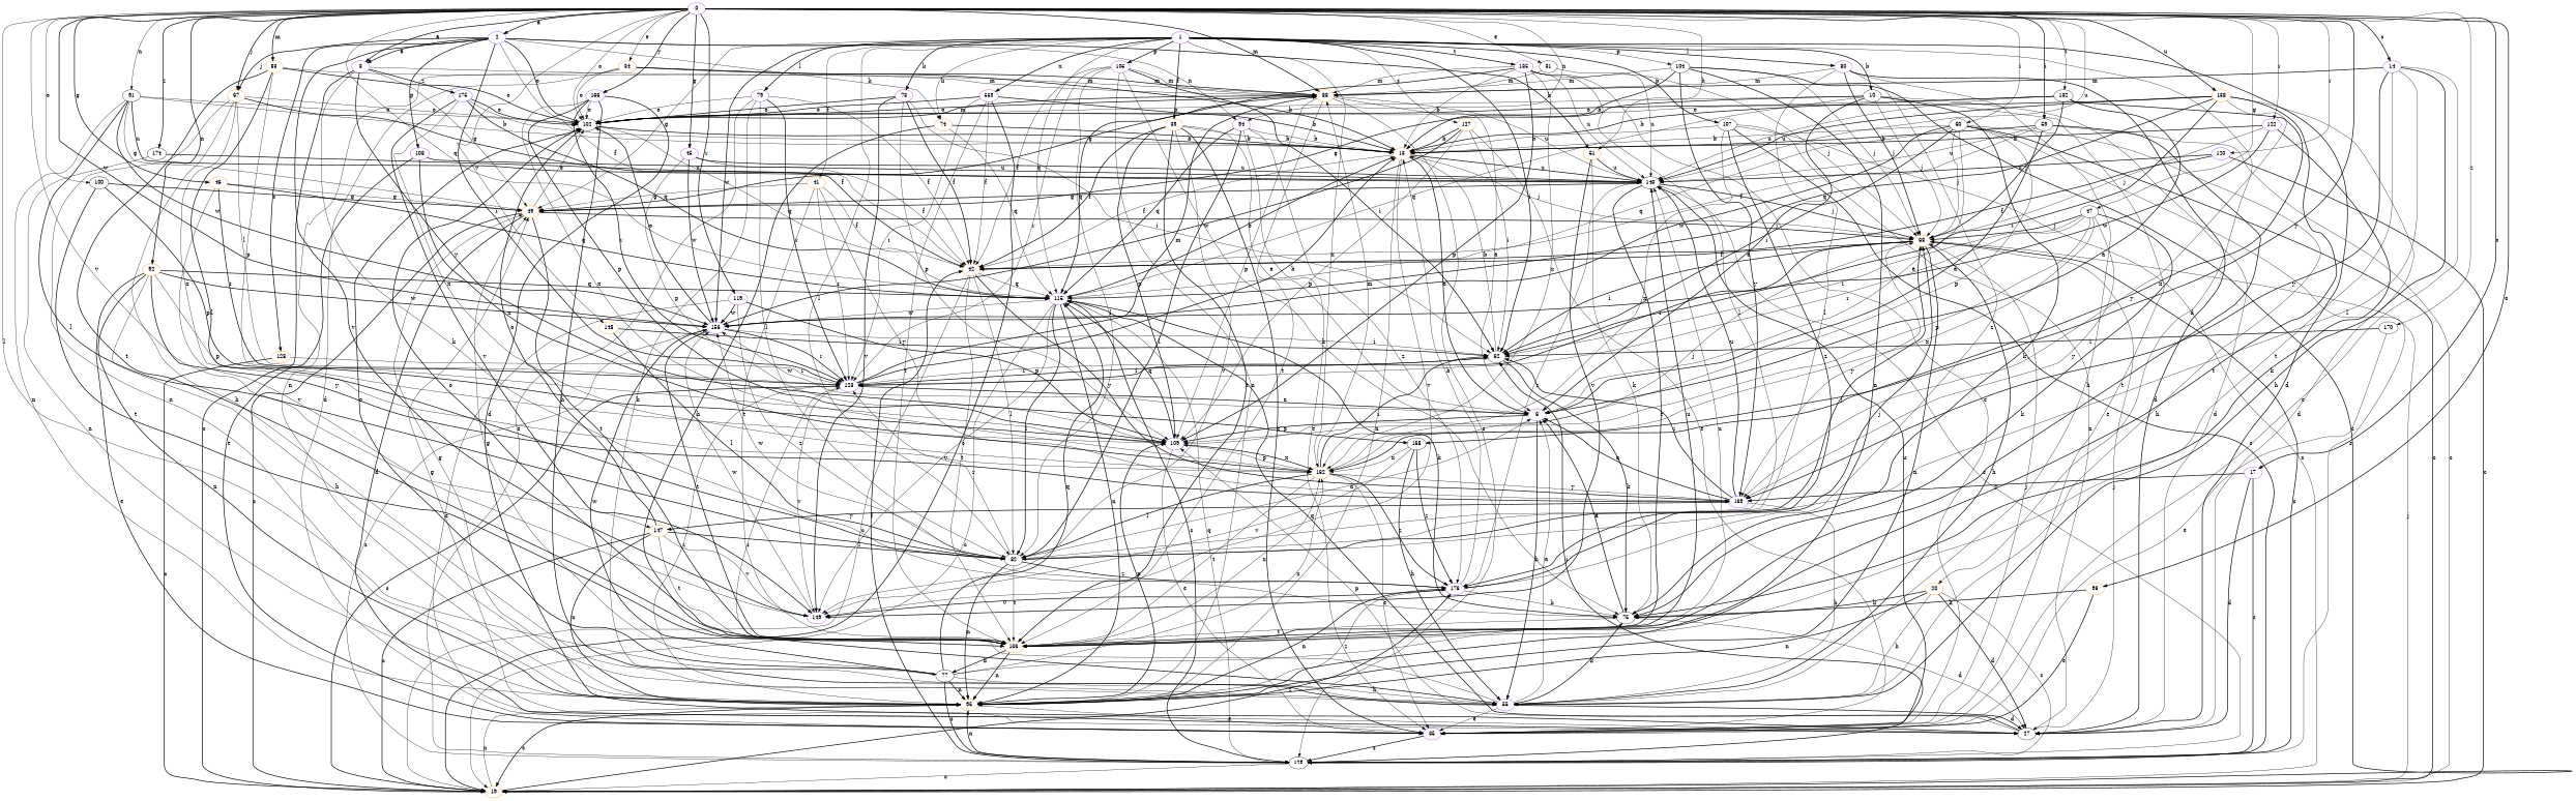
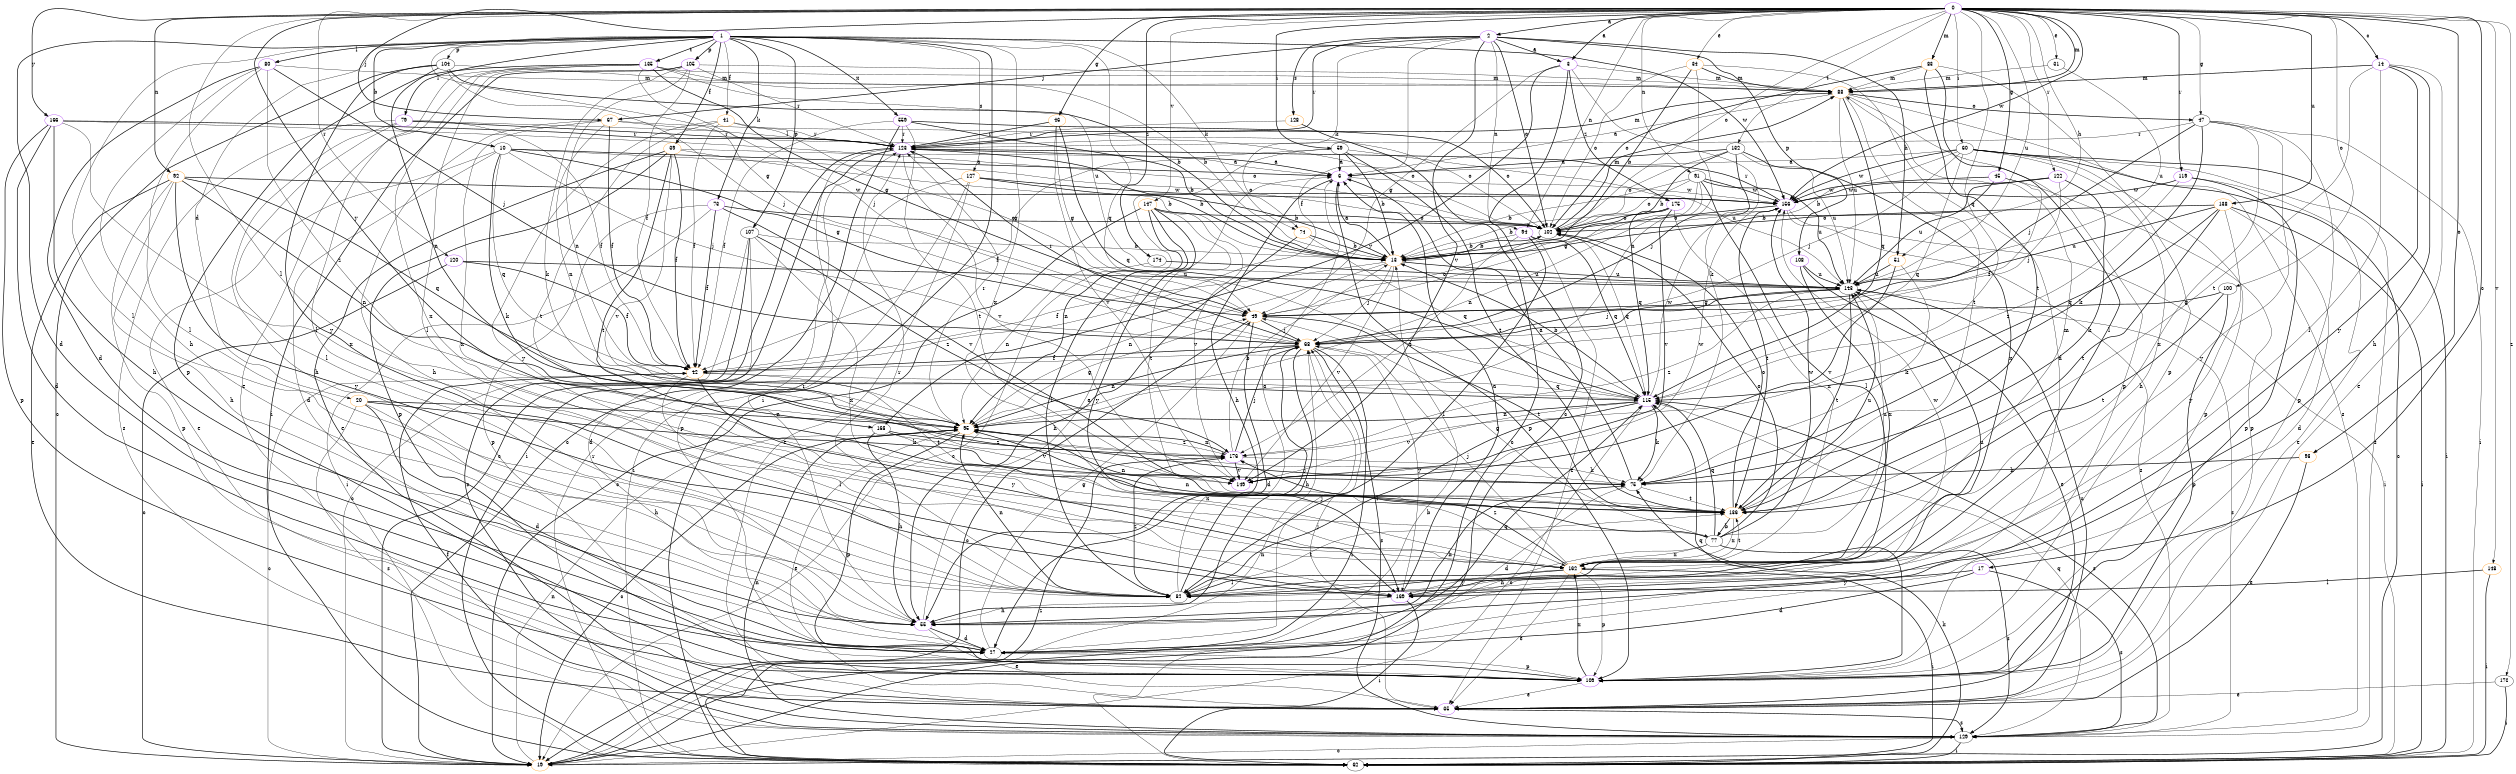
  strict digraph {
    node [color=purple]
    edge [style=bold]
    0
    2
    3
    14
    17
    31 [color=black]
    34 [color=darkorange]
    45
    46 [color=darkorange]
    47 [color=black]
    51 [color=darkorange]
    59 [color=black]
    60 [color=black]
    67 [color=darkorange]
    77 [color=black]
    83 [color=darkorange]
    88 [color=darkorange]
    91 [color=black]
    92 [color=darkorange]
    94
    98 [color=darkorange]
    100 [color=black]
    102 [color=black]
    115
    119
    120
    122
    132 [color=black]
    138 [color=darkorange]
    143 [color=black]
    147 [color=darkorange]
    148 [color=darkorange]
    156
    166
    168 [color=black]
    170 [color=black]
    n37 [color=black label=174]
    74 [color=darkorange]
    42 [color=darkorange]
    108
    123
    128 [color=darkorange]
    149
    49 [color=darkorange]
    19 [color=darkorange]
    75 [color=black]
    175
    82 [color=black]
    55
    35
    136 [color=darkorange]
    169
    27 [color=black]
    129 [color=black]
    13 [color=darkorange]
    95 [color=darkorange]
    109
    62 [color=black]
    162 [color=darkorange]
    68 [color=darkorange]
    6
    176
    1
    10 [color=black]
    20 [color=darkorange]
    39 [color=darkorange]
    41 [color=darkorange]
    73
    79
    80
    104 [color=black]
    105
    107 [color=black]
    127 [color=darkorange]
    135
    n76 [label=559]
    0 -> 2 [label=a]
    0 -> 3 [label=a]
    0 -> 14 [label=c]
    0 -> 17 [label=c]
    0 -> 31 [label=e style=solid]
    0 -> 34 [label=e style=solid]
    0 -> 45 [label=g]
    0 -> 46 [label=g]
    0 -> 47 [label=g style=solid]
    0 -> 51 [label=h style=solid]
    0 -> 59 [label=i]
    0 -> 60 [label=i style=solid]
    0 -> 67 [label=j]
    0 -> 77 [label=l style=solid]
    0 -> 83 [label=m]
    0 -> 88 [label=m]
    0 -> 91 [label=n style=solid]
    0 -> 92 [label=n]
    0 -> 94 [label=n style=solid]
    0 -> 98 [label=o]
    0 -> 100 [label=o style=solid]
    0 -> 102 [label=o style=solid]
    0 -> 115 [label=q style=solid]
    0 -> 119 [label=r]
    0 -> 120 [label=r style=solid]
    0 -> 122 [label=r style=solid]
    0 -> 132 [label=t style=solid]
    0 -> 138 [label=u]
    0 -> 143 [label=u style=solid]
    0 -> 147 [label=v style=solid]
    0 -> 148 [label=v style=solid]
    0 -> 156 [label=w]
    0 -> 166 [label=y]
    0 -> 168 [label=y]
    0 -> 170 [label=z style=solid]
    0 -> n37 [label=z]
    2 -> 3 [label=a]
    2 -> 51 [label=h]
    2 -> 67 [label=j]
    2 -> 94 [label=n style=solid]
    2 -> 102 [label=o]
    2 -> 74 [label=k style=solid]
    2 -> 42 [label=f style=solid]
    2 -> 108 [label=p]
    2 -> 123 [label=r]
    2 -> 128 [label=s]
    2 -> 149 [label=v]
    3 -> 88 [label=m style=solid]
    3 -> 168 [label=y]
    3 -> 49 [label=g style=solid]
    3 -> 19 [label=c]
    3 -> 75 [label=k style=solid]
    3 -> 175 [label=z]
    14 -> 88 [label=m]
    14 -> 82 [label=l style=solid]
    14 -> 55 [label=h]
    14 -> 35 [label=e style=solid]
    14 -> 136 [label=t style=solid]
    14 -> 169 [label=y]
    17 -> 169 [label=y]
    17 -> 27 [label=d]
    17 -> 129 [label=s]
    31 -> 88 [label=m style=solid]
    31 -> 143 [label=u style=solid]
    34 -> 88 [label=m]
    34 -> 102 [label=o style=solid]
    34 -> 27 [label=d style=solid]
    34 -> 13 [label=b]
    34 -> 95 [label=n style=solid]
    45 -> 143 [label=u]
    45 -> 156 [label=w]
    45 -> 42 [label=f style=solid]
    45 -> 109 [label=p style=solid]
    46 -> 115 [label=q]
    46 -> 123 [label=r]
    46 -> 149 [label=v style=solid]
    46 -> 49 [label=g style=solid]
    47 -> 123 [label=r style=solid]
    47 -> 75 [label=k]
    47 -> 169 [label=y style=solid]
    47 -> 109 [label=p style=solid]
    47 -> 62 [label=i style=solid]
    47 -> 162 [label=x style=solid]
    47 -> 68 [label=j]
    51 -> 143 [label=u]
    51 -> 149 [label=v]
    51 -> 75 [label=k style=solid]
    59 -> 143 [label=u style=solid]
    59 -> 42 [label=f style=solid]
    59 -> 19 [label=c style=solid]
    59 -> 136 [label=t]
    59 -> 13 [label=b]
    59 -> 6 [label=a]
    60 -> 115 [label=q style=solid]
    60 -> 156 [label=w]
    60 -> 19 [label=c]
    60 -> 55 [label=h style=solid]
    60 -> 129 [label=s style=solid]
    60 -> 13 [label=b style=solid]
    60 -> 109 [label=p style=solid]
    60 -> 62 [label=i]
    60 -> 68 [label=j style=solid]
    60 -> 6 [label=a style=solid]
    67 -> 102 [label=o style=solid]
    67 -> 42 [label=f]
    67 -> 123 [label=l style=solid]
    67 -> 55 [label=h style=solid]
    67 -> 95 [label=n style=solid]
    67 -> 162 [label=x style=solid]
    77 -> 102 [label=o]
    77 -> 115 [label=q]
    77 -> 143 [label=u style=solid]
    77 -> 156 [label=w]
    77 -> 49 [label=g style=solid]
    77 -> 55 [label=h style=solid]
    77 -> 129 [label=s]
    77 -> 95 [label=n]
    77 -> 162 [label=x style=solid]
    83 -> 88 [label=m style=solid]
    83 -> 102 [label=o]
    83 -> 82 [label=l]
    83 -> 136 [label=t]
    83 -> 109 [label=p style=solid]
-   88 -> 102 [label=o]
+   88 -> 47 [label=o]
    88 -> 115 [label=q]
    88 -> 143 [label=u style=solid]
    88 -> 136 [label=t style=solid]
    88 -> 129 [label=s style=solid]
    88 -> 109 [label=p style=solid]
    88 -> 6 [label=a style=solid]
    91 -> 102 [label=o style=solid]
    91 -> 143 [label=u]
    91 -> 156 [label=w]
    91 -> 49 [label=g style=solid]
    91 -> 82 [label=l]
    91 -> 13 [label=b style=solid]
    91 -> 95 [label=n style=solid]
    92 -> 115 [label=q]
    92 -> 156 [label=w]
    92 -> 55 [label=h style=solid]
    92 -> 35 [label=e]
    92 -> 169 [label=y]
    92 -> 95 [label=n]
    92 -> 109 [label=p style=solid]
    94 -> 115 [label=q]
    94 -> 82 [label=l]
    94 -> 35 [label=e style=solid]
    94 -> 13 [label=b style=solid]
    94 -> 176 [label=z style=solid]
    98 -> 75 [label=k]
    98 -> 35 [label=e]
    100 -> 49 [label=g]
    100 -> 136 [label=t]
    100 -> 109 [label=p]
    102 -> 88 [label=m]
    102 -> 115 [label=q style=solid]
    102 -> 13 [label=b]
    115 -> 156 [label=w style=solid]
    115 -> 149 [label=v style=solid]
    115 -> 19 [label=c style=solid]
    115 -> 75 [label=k]
    115 -> 82 [label=l]
    115 -> 129 [label=s]
    115 -> 13 [label=b]
    115 -> 95 [label=n]
    119 -> 156 [label=w]
    119 -> 35 [label=e style=solid]
    119 -> 109 [label=p]
    119 -> 176 [label=z style=solid]
    120 -> 143 [label=u]
    120 -> 42 [label=f]
    120 -> 19 [label=c]
    122 -> 156 [label=w]
    122 -> 75 [label=k]
    122 -> 13 [label=b]
    122 -> 68 [label=j style=solid]
    132 -> 102 [label=o style=solid]
    132 -> 143 [label=u style=solid]
    132 -> 13 [label=b]
    132 -> 162 [label=x]
    132 -> 68 [label=j]
    132 -> 6 [label=a]
    138 -> 102 [label=o]
    138 -> 115 [label=q]
    138 -> 143 [label=u]
    138 -> 136 [label=t]
    138 -> 169 [label=y style=solid]
    138 -> 27 [label=d style=solid]
    138 -> 62 [label=i]
    143 -> 49 [label=g]
    143 -> 136 [label=t]
    143 -> 129 [label=s style=solid]
    143 -> 68 [label=j]
    143 -> 176 [label=z style=solid]
    147 -> 102 [label=o]
    147 -> 149 [label=v style=solid]
    147 -> 19 [label=c]
    147 -> 82 [label=l]
    147 -> 136 [label=t style=solid]
-   169 -> 147 [label=y]
+   147 -> 169 [label=y]
    147 -> 95 [label=n]
    148 -> 82 [label=l]
    148 -> 62 [label=i]
    156 -> 102 [label=o]
    156 -> 123 [label=r]
    156 -> 136 [label=t]
    156 -> 129 [label=s style=solid]
    156 -> 62 [label=i style=solid]
    166 -> 102 [label=o style=solid]
    166 -> 123 [label=r]
    166 -> 55 [label=h]
    166 -> 27 [label=d]
    166 -> 109 [label=p]
    166 -> 162 [label=x style=solid]
    168 -> 149 [label=v style=solid]
    168 -> 55 [label=h]
    168 -> 162 [label=x style=solid]
    168 -> 176 [label=z]
    170 -> 35 [label=e style=solid]
    170 -> 62 [label=i]
    n37 -> 143 [label=u]
    n37 -> 95 [label=n style=solid]
    74 -> 115 [label=q style=solid]
    74 -> 55 [label=h]
    74 -> 13 [label=b]
    42 -> 115 [label=q style=solid]
    42 -> 19 [label=c style=solid]
    42 -> 82 [label=l style=solid]
    42 -> 136 [label=t style=solid]
    42 -> 169 [label=y]
    108 -> 143 [label=u]
    108 -> 35 [label=e]
    108 -> 162 [label=x]
    123 -> 88 [label=m]
    123 -> 149 [label=v style=solid]
    123 -> 19 [label=c]
    123 -> 13 [label=b]
    123 -> 62 [label=i]
    123 -> 6 [label=a]
    128 -> 123 [label=r style=solid]
    128 -> 19 [label=c]
    149 -> 156 [label=w style=solid]
    49 -> 102 [label=o style=solid]
    49 -> 19 [label=c]
    49 -> 136 [label=t]
    49 -> 27 [label=d]
    49 -> 68 [label=j]
    19 -> 95 [label=n style=solid]
-   19 -> 68 [label=j style=solid]
+   19 -> 68 [label=n style=solid]
    19 -> 176 [label=z]
    75 -> 136 [label=t style=solid]
    75 -> 27 [label=d style=solid]
    75 -> 6 [label=a]
    175 -> 102 [label=o]
    175 -> 115 [label=q]
    175 -> 149 [label=v]
    175 -> 13 [label=b style=solid]
    175 -> 162 [label=x style=solid]
    82 -> 156 [label=w style=solid]
    82 -> 123 [label=r style=solid]
    82 -> 136 [label=t style=solid]
    82 -> 95 [label=n]
    82 -> 68 [label=j]
    82 -> 6 [label=a style=solid]
    82 -> 176 [label=z]
    55 -> 123 [label=r style=solid]
    55 -> 75 [label=k]
    55 -> 35 [label=e style=solid]
    55 -> 27 [label=d]
    55 -> 6 [label=a style=solid]
    35 -> 143 [label=u]
    35 -> 129 [label=s]
    35 -> 68 [label=j style=solid]
    136 -> 77 [label=b]
    136 -> 102 [label=o]
    136 -> 143 [label=u]
    136 -> 95 [label=n]
    136 -> 162 [label=x style=solid]
    169 -> 143 [label=u]
    169 -> 55 [label=h style=solid]
    169 -> 62 [label=i]
    169 -> 6 [label=a]
    27 -> 115 [label=q]
    27 -> 49 [label=g style=solid]
    27 -> 109 [label=p style=solid]
    27 -> 68 [label=j style=solid]
    129 -> 115 [label=q style=solid]
    129 -> 42 [label=f]
    129 -> 19 [label=c style=solid]
    129 -> 95 [label=n]
    129 -> 62 [label=i]
    13 -> 143 [label=u]
    13 -> 42 [label=f style=solid]
    13 -> 149 [label=v style=solid]
    13 -> 95 [label=n style=solid]
    13 -> 68 [label=j style=solid]
    13 -> 6 [label=a]
    95 -> 123 [label=r style=solid]
    95 -> 49 [label=g style=solid]
    95 -> 19 [label=c]
    95 -> 35 [label=e style=solid]
    95 -> 109 [label=p]
    95 -> 176 [label=z style=solid]
    109 -> 115 [label=q]
    109 -> 35 [label=e style=solid]
    109 -> 162 [label=x]
    62 -> 123 [label=r style=solid]
    62 -> 75 [label=k]
    62 -> 13 [label=b style=solid]
    162 -> 88 [label=m style=solid]
    162 -> 82 [label=l]
    162 -> 35 [label=e style=solid]
    162 -> 136 [label=t style=solid]
    162 -> 169 [label=y style=solid]
    162 -> 109 [label=p style=solid]
    162 -> 62 [label=i]
    162 -> 68 [label=j style=solid]
    162 -> 176 [label=z]
    68 -> 42 [label=f]
    68 -> 123 [label=r]
    68 -> 55 [label=h]
    68 -> 169 [label=y style=solid]
    68 -> 129 [label=s]
    68 -> 95 [label=n]
    68 -> 62 [label=i]
    6 -> 156 [label=w style=solid]
    6 -> 55 [label=h]
    6 -> 109 [label=p]
    176 -> 149 [label=v]
    176 -> 75 [label=k style=solid]
    176 -> 13 [label=b style=solid]
    176 -> 95 [label=n]
    176 -> 68 [label=j]
    1 -> 115 [label=q style=solid]
    1 -> 156 [label=w]
    1 -> 74 [label=k style=solid]
    1 -> 49 [label=g style=solid]
    1 -> 82 [label=l style=solid]
    1 -> 27 [label=d]
    1 -> 62 [label=i]
    1 -> 162 [label=x style=solid]
    1 -> 10 [label=b]
    1 -> 20 [label=d style=solid]
    1 -> 39 [label=f]
    1 -> 41 [label=f style=solid]
    1 -> 73 [label=k]
    1 -> 79 [label=l]
    1 -> 80 [label=l]
    1 -> 104 [label=p style=solid]
    1 -> 105 [label=p]
    1 -> 107 [label=p]
    1 -> 127 [label=s style=solid]
    1 -> 135 [label=t]
    1 -> n76 [label=x]
    10 -> 102 [label=o style=solid]
    10 -> 115 [label=q style=solid]
    10 -> 49 [label=g]
    10 -> 75 [label=k]
    10 -> 35 [label=e style=solid]
    10 -> 27 [label=d style=solid]
    10 -> 68 [label=j style=solid]
    10 -> 6 [label=a]
    20 -> 75 [label=k]
    20 -> 55 [label=h style=solid]
    20 -> 27 [label=d]
    20 -> 129 [label=s style=solid]
    20 -> 95 [label=n]
    39 -> 42 [label=f]
    39 -> 149 [label=v style=solid]
    39 -> 35 [label=e]
    39 -> 136 [label=t]
    39 -> 13 [label=b style=solid]
    39 -> 109 [label=p]
    39 -> 6 [label=a style=solid]
    41 -> 42 [label=f style=solid]
    41 -> 123 [label=r style=solid]
    41 -> 49 [label=g style=solid]
    41 -> 136 [label=t style=solid]
    41 -> 169 [label=y style=solid]
    73 -> 102 [label=o]
    73 -> 42 [label=f]
    73 -> 149 [label=v]
    73 -> 109 [label=p style=solid]
    73 -> 62 [label=i style=solid]
    79 -> 102 [label=o style=solid]
    79 -> 42 [label=f style=solid]
    79 -> 123 [label=r]
    79 -> 82 [label=l style=solid]
    79 -> 55 [label=h style=solid]
    79 -> 129 [label=s style=solid]
    80 -> 88 [label=m style=solid]
    80 -> 82 [label=l style=solid]
    80 -> 55 [label=h style=solid]
    80 -> 27 [label=d]
    80 -> 68 [label=j]
    80 -> 176 [label=z style=solid]
    104 -> 88 [label=m style=solid]
    104 -> 19 [label=c]
    104 -> 169 [label=y]
    104 -> 13 [label=b]
    104 -> 95 [label=n]
    104 -> 68 [label=j style=solid]
    105 -> 88 [label=m style=solid]
    105 -> 42 [label=f style=solid]
    105 -> 123 [label=r style=solid]
    105 -> 75 [label=k style=solid]
    105 -> 82 [label=l style=solid]
    105 -> 95 [label=n style=solid]
    105 -> 62 [label=i]
    107 -> 19 [label=c style=solid]
-   107 -> 27 [label=n style=solid]
+   107 -> 27 [label=d style=solid]
    107 -> 129 [label=s]
    107 -> 13 [label=b style=solid]
    107 -> 162 [label=x style=solid]
    107 -> 176 [label=z]
    127 -> 156 [label=w]
    127 -> 35 [label=e style=solid]
    127 -> 13 [label=b]
    127 -> 109 [label=p style=solid]
    127 -> 62 [label=i style=solid]
    135 -> 88 [label=m style=solid]
    135 -> 143 [label=u style=solid]
    135 -> 49 [label=g]
    135 -> 82 [label=l style=solid]
    135 -> 35 [label=e style=solid]
    135 -> 13 [label=b style=solid]
    135 -> 109 [label=p]
    135 -> 162 [label=x style=solid]
    135 -> 68 [label=j style=solid]
    n76 -> 102 [label=o]
    n76 -> 42 [label=f style=solid]
    n76 -> 123 [label=r style=solid]
    n76 -> 19 [label=c]
    n76 -> 136 [label=t style=solid]
    n76 -> 13 [label=b]
  }
